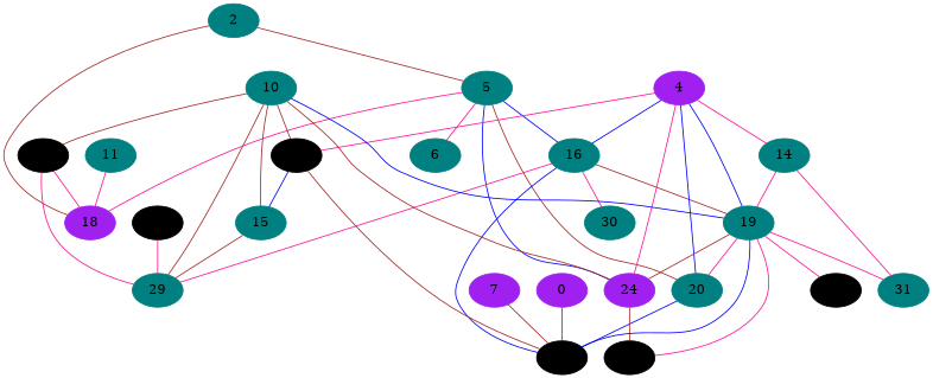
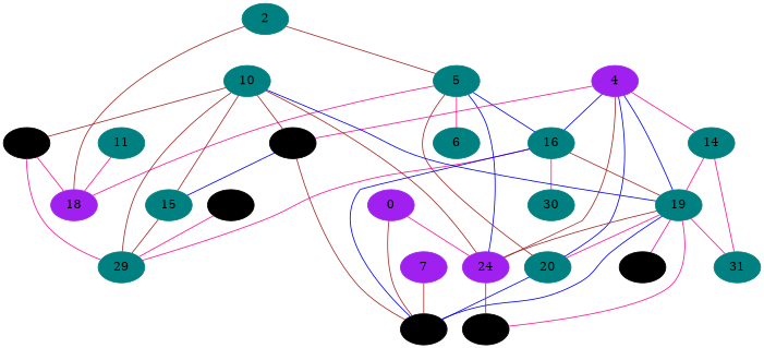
  graph {
    node [color=teal style=filled]
    edge [color=deeppink weight=1.0]
    2
    5
    18 [color=purple]
    16
    20
    24 [color=purple]
    6
    3 [color=black]
    29
    4 [color=purple]
    13 [color=black]
    14
    19
    22 [color=black]
    15
    31
    30
    26 [color=black]
    28 [color=black]
    7 [color=purple]
    n21 [color=purple label=0]
    10
    17 [color=black]
    11
    2 -- 5 [color=brown]
    2 -- 18 [color=brown]
    5 -- 18
    5 -- 16 [color=blue weight=2.0]
    5 -- 20 [color=brown]
    5 -- 24 [color=blue]
    5 -- 6
    16 -- 29
    16 -- 19 [color=brown]
    16 -- 22 [color=blue]
    16 -- 30
    20 -- 22 [color=blue]
    24 -- 28 [color=brown weight=2.0]
    3 -- 29
    4 -- 16 [color=blue]
    4 -- 20 [color=blue]
-   4 -- 24
+   4 -- 24 [color=brown]
    4 -- 13
    4 -- 14
    4 -- 19 [color=blue]
    13 -- 22 [color=brown]
    13 -- 15 [color=blue]
    14 -- 19
    14 -- 31
    19 -- 20
    19 -- 24 [color=brown]
    19 -- 22 [color=blue weight=2.0]
    19 -- 31
    19 -- 26
    19 -- 28
    15 -- 29 [color=brown]
    7 -- 22 [color=brown]
+   n21 -- 24
    n21 -- 22 [color=brown]
    10 -- 24 [color=brown]
    10 -- 29 [color=brown]
    10 -- 13 [color=brown]
    10 -- 19 [color=blue]
    10 -- 15 [color=brown]
    10 -- 17 [color=brown]
    17 -- 18
    17 -- 29 [weight=3.0]
    11 -- 18
  }
